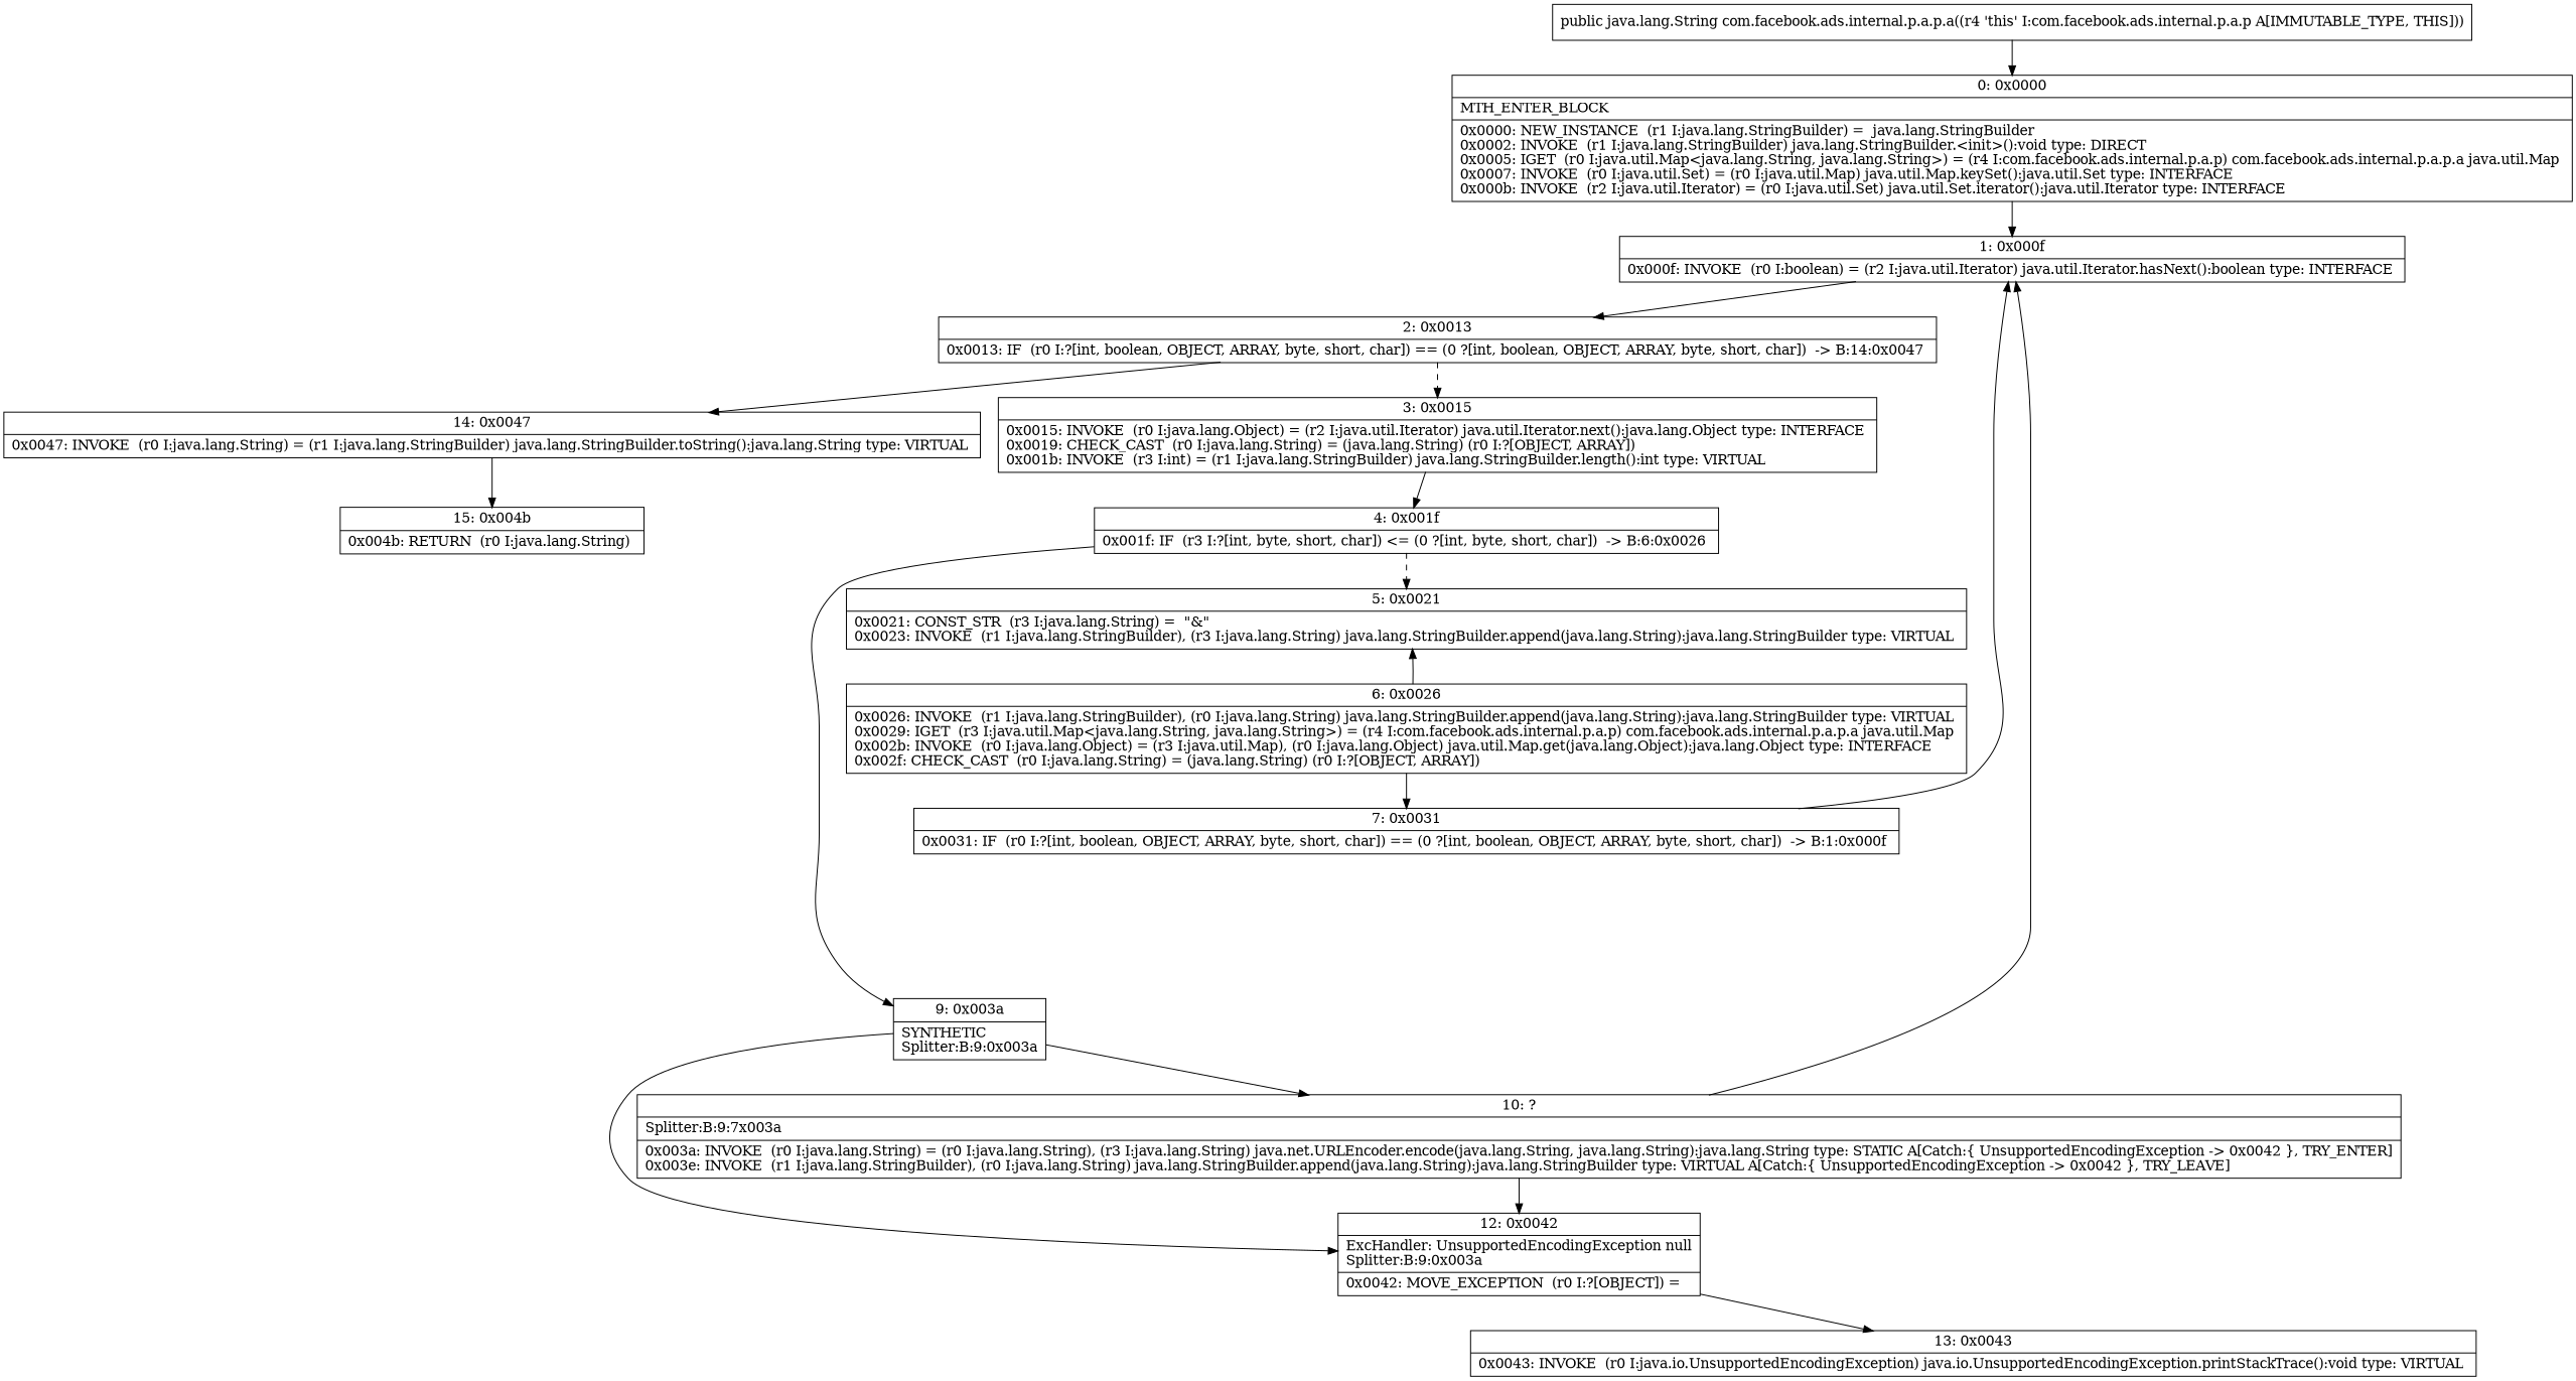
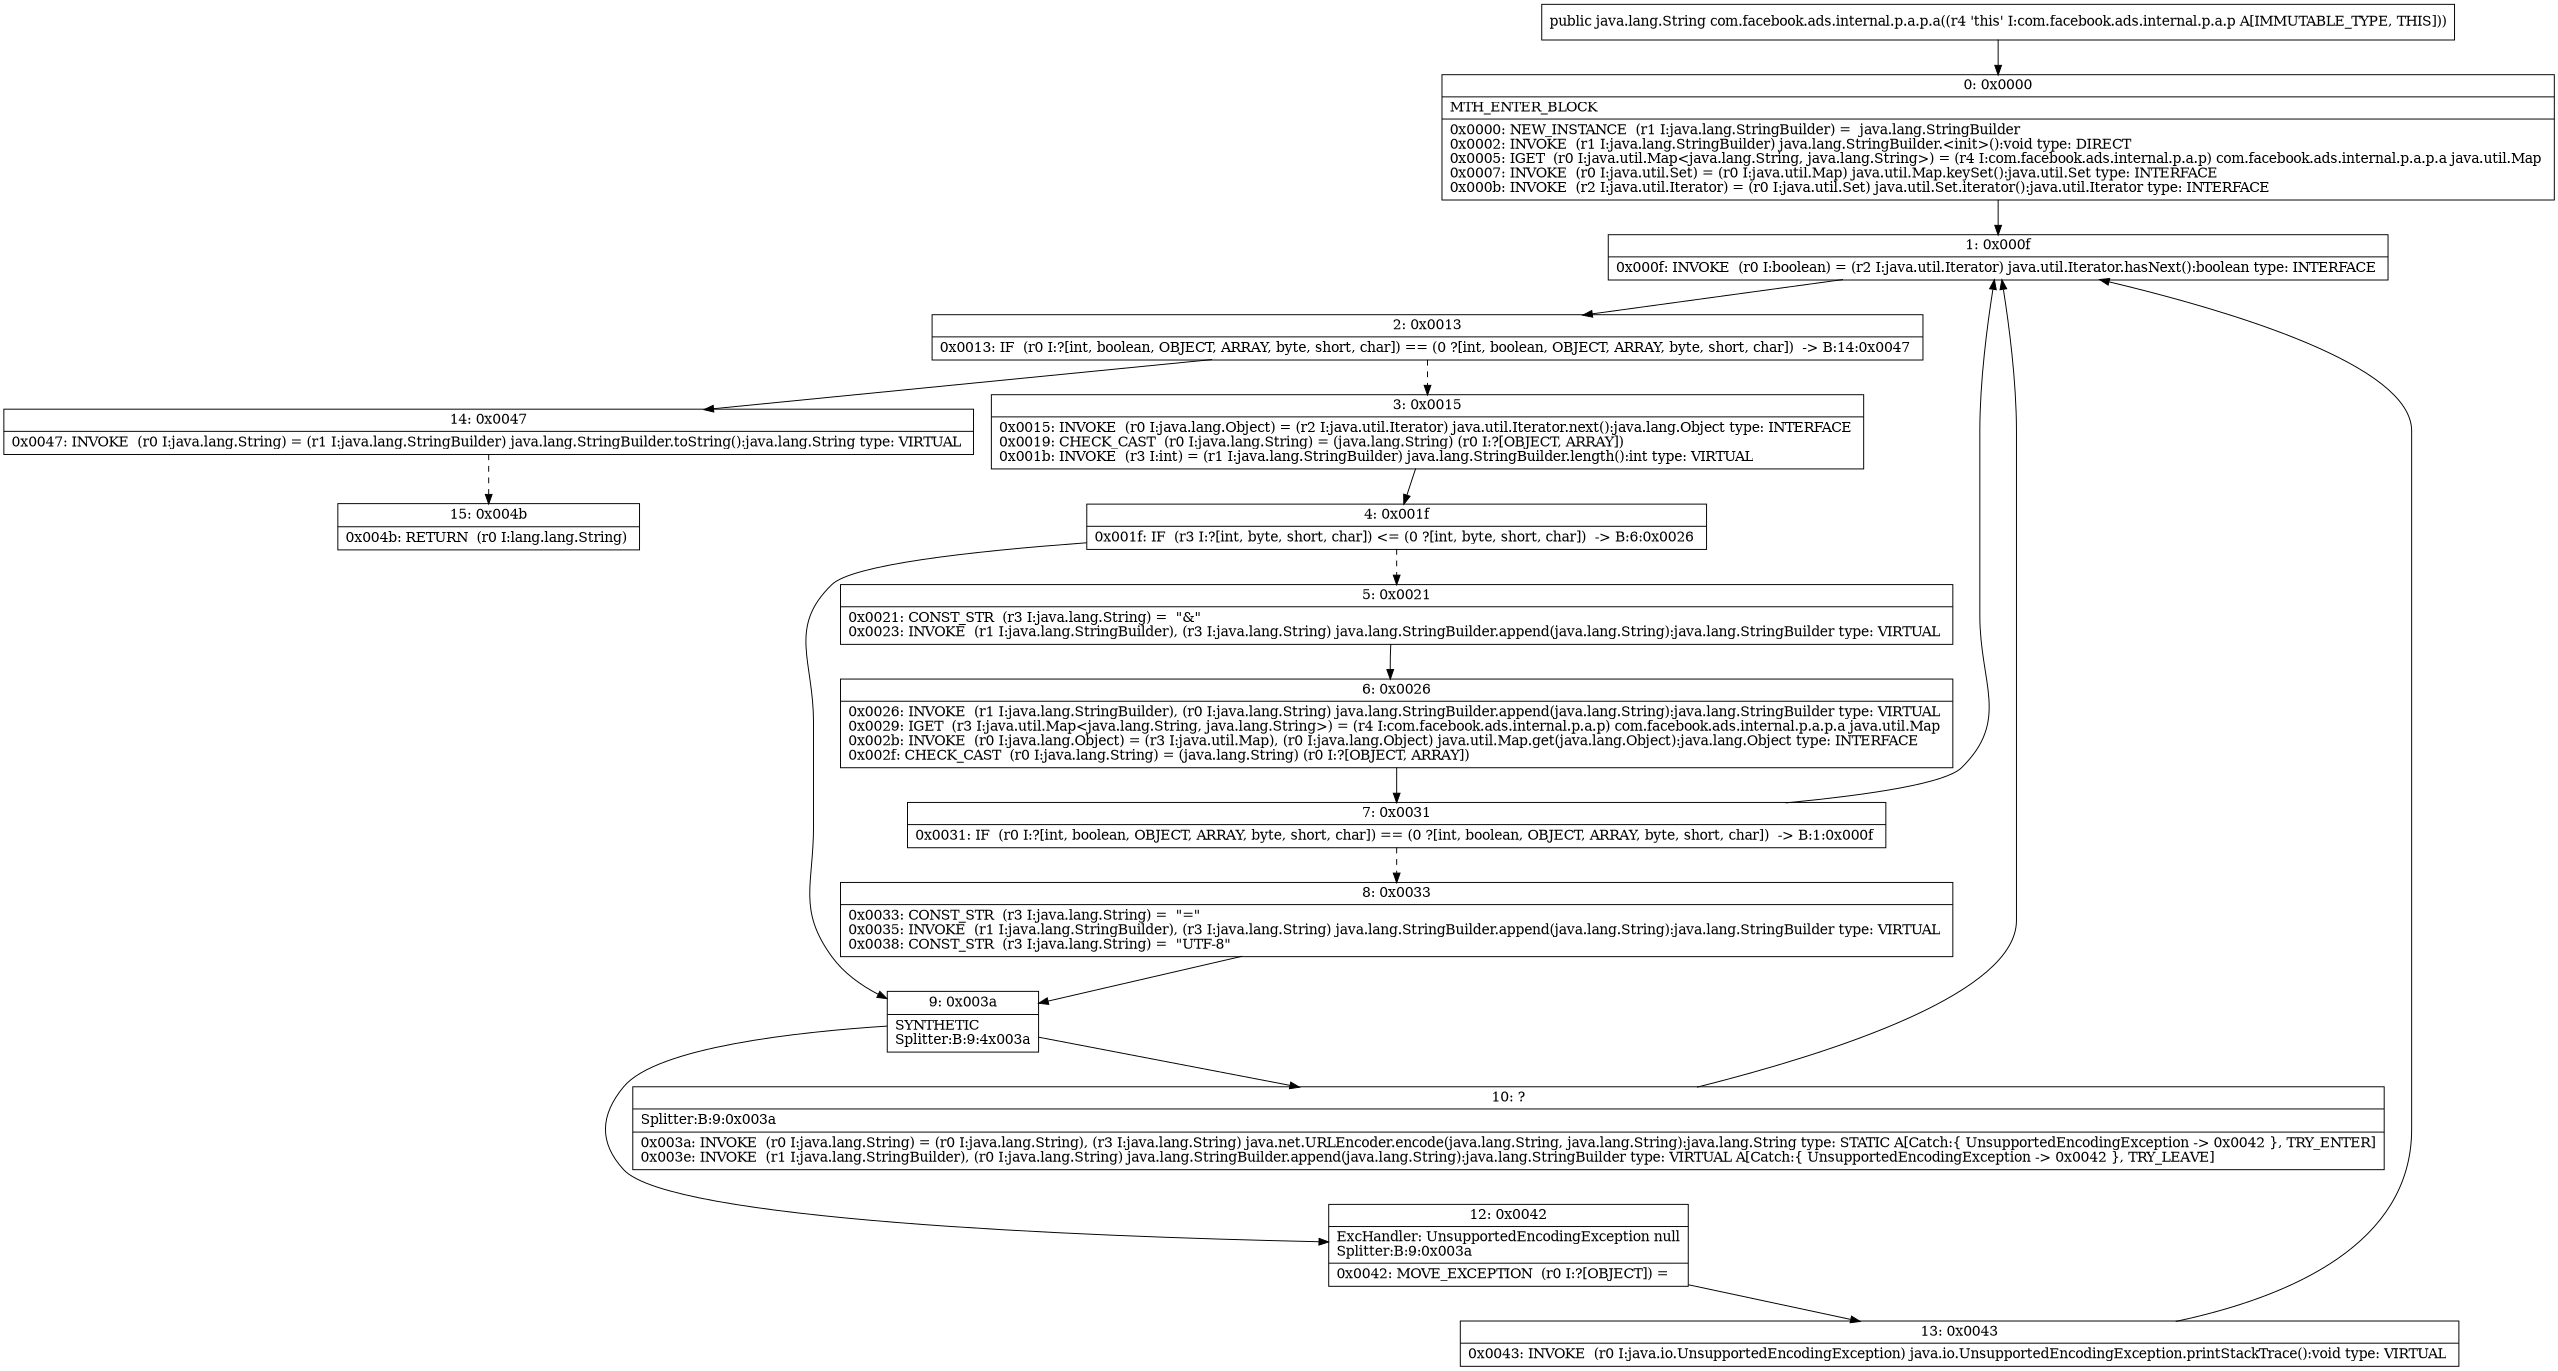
  digraph {
    node [shape=record]
    n1 [label="{0\:\ 0x0000|MTH_ENTER_BLOCK\l|0x0000: NEW_INSTANCE  (r1 I:java.lang.StringBuilder) =  java.lang.StringBuilder \l0x0002: INVOKE  (r1 I:java.lang.StringBuilder) java.lang.StringBuilder.\<init\>():void type: DIRECT \l0x0005: IGET  (r0 I:java.util.Map\<java.lang.String, java.lang.String\>) = (r4 I:com.facebook.ads.internal.p.a.p) com.facebook.ads.internal.p.a.p.a java.util.Map \l0x0007: INVOKE  (r0 I:java.util.Set) = (r0 I:java.util.Map) java.util.Map.keySet():java.util.Set type: INTERFACE \l0x000b: INVOKE  (r2 I:java.util.Iterator) = (r0 I:java.util.Set) java.util.Set.iterator():java.util.Iterator type: INTERFACE \l}"]
    n2 [label="{1\:\ 0x000f|0x000f: INVOKE  (r0 I:boolean) = (r2 I:java.util.Iterator) java.util.Iterator.hasNext():boolean type: INTERFACE \l}"]
    n3 [label="{2\:\ 0x0013|0x0013: IF  (r0 I:?[int, boolean, OBJECT, ARRAY, byte, short, char]) == (0 ?[int, boolean, OBJECT, ARRAY, byte, short, char])  \-\> B:14:0x0047 \l}"]
    n4 [label="{3\:\ 0x0015|0x0015: INVOKE  (r0 I:java.lang.Object) = (r2 I:java.util.Iterator) java.util.Iterator.next():java.lang.Object type: INTERFACE \l0x0019: CHECK_CAST  (r0 I:java.lang.String) = (java.lang.String) (r0 I:?[OBJECT, ARRAY]) \l0x001b: INVOKE  (r3 I:int) = (r1 I:java.lang.StringBuilder) java.lang.StringBuilder.length():int type: VIRTUAL \l}"]
    n5 [label="{14\:\ 0x0047|0x0047: INVOKE  (r0 I:java.lang.String) = (r1 I:java.lang.StringBuilder) java.lang.StringBuilder.toString():java.lang.String type: VIRTUAL \l}"]
    n6 [label="{4\:\ 0x001f|0x001f: IF  (r3 I:?[int, byte, short, char]) \<= (0 ?[int, byte, short, char])  \-\> B:6:0x0026 \l}"]
-   n7 [label="{15\:\ 0x004b|0x004b: RETURN  (r0 I:java.lang.String) \l}"]
+   n7 [label="{15\:\ 0x004b|0x004b: RETURN  (r0 I:lang.lang.String) \l}"]
    n8 [label="{5\:\ 0x0021|0x0021: CONST_STR  (r3 I:java.lang.String) =  \"&\" \l0x0023: INVOKE  (r1 I:java.lang.StringBuilder), (r3 I:java.lang.String) java.lang.StringBuilder.append(java.lang.String):java.lang.StringBuilder type: VIRTUAL \l}"]
-   n9 [label="{9\:\ 0x003a|SYNTHETIC\lSplitter:B:9:0x003a\l}"]
+   n9 [label="{9\:\ 0x003a|SYNTHETIC\lSplitter:B:9:4x003a\l}"]
    n10 [label="{6\:\ 0x0026|0x0026: INVOKE  (r1 I:java.lang.StringBuilder), (r0 I:java.lang.String) java.lang.StringBuilder.append(java.lang.String):java.lang.StringBuilder type: VIRTUAL \l0x0029: IGET  (r3 I:java.util.Map\<java.lang.String, java.lang.String\>) = (r4 I:com.facebook.ads.internal.p.a.p) com.facebook.ads.internal.p.a.p.a java.util.Map \l0x002b: INVOKE  (r0 I:java.lang.Object) = (r3 I:java.util.Map), (r0 I:java.lang.Object) java.util.Map.get(java.lang.Object):java.lang.Object type: INTERFACE \l0x002f: CHECK_CAST  (r0 I:java.lang.String) = (java.lang.String) (r0 I:?[OBJECT, ARRAY]) \l}"]
    n11 [label="{7\:\ 0x0031|0x0031: IF  (r0 I:?[int, boolean, OBJECT, ARRAY, byte, short, char]) == (0 ?[int, boolean, OBJECT, ARRAY, byte, short, char])  \-\> B:1:0x000f \l}"]
-   n13 [label="{10\:\ ?|Splitter:B:9:7x003a\l|0x003a: INVOKE  (r0 I:java.lang.String) = (r0 I:java.lang.String), (r3 I:java.lang.String) java.net.URLEncoder.encode(java.lang.String, java.lang.String):java.lang.String type: STATIC A[Catch:\{ UnsupportedEncodingException \-\> 0x0042 \}, TRY_ENTER]\l0x003e: INVOKE  (r1 I:java.lang.StringBuilder), (r0 I:java.lang.String) java.lang.StringBuilder.append(java.lang.String):java.lang.StringBuilder type: VIRTUAL A[Catch:\{ UnsupportedEncodingException \-\> 0x0042 \}, TRY_LEAVE]\l}"]
+   n12 [label="{8\:\ 0x0033|0x0033: CONST_STR  (r3 I:java.lang.String) =  \"=\" \l0x0035: INVOKE  (r1 I:java.lang.StringBuilder), (r3 I:java.lang.String) java.lang.StringBuilder.append(java.lang.String):java.lang.StringBuilder type: VIRTUAL \l0x0038: CONST_STR  (r3 I:java.lang.String) =  \"UTF\-8\" \l}"]
+   n13 [label="{10\:\ ?|Splitter:B:9:0x003a\l|0x003a: INVOKE  (r0 I:java.lang.String) = (r0 I:java.lang.String), (r3 I:java.lang.String) java.net.URLEncoder.encode(java.lang.String, java.lang.String):java.lang.String type: STATIC A[Catch:\{ UnsupportedEncodingException \-\> 0x0042 \}, TRY_ENTER]\l0x003e: INVOKE  (r1 I:java.lang.StringBuilder), (r0 I:java.lang.String) java.lang.StringBuilder.append(java.lang.String):java.lang.StringBuilder type: VIRTUAL A[Catch:\{ UnsupportedEncodingException \-\> 0x0042 \}, TRY_LEAVE]\l}"]
    n14 [label="{12\:\ 0x0042|ExcHandler: UnsupportedEncodingException null\lSplitter:B:9:0x003a\l|0x0042: MOVE_EXCEPTION  (r0 I:?[OBJECT]) =  \l}"]
    n15 [label="{13\:\ 0x0043|0x0043: INVOKE  (r0 I:java.io.UnsupportedEncodingException) java.io.UnsupportedEncodingException.printStackTrace():void type: VIRTUAL \l}"]
    n16 [label="{public java.lang.String com.facebook.ads.internal.p.a.p.a((r4 'this' I:com.facebook.ads.internal.p.a.p A[IMMUTABLE_TYPE, THIS])) }"]
    n1 -> n2
    n2 -> n3
    n3 -> n4 [style=dashed]
    n3 -> n5
    n4 -> n6
-   n5 -> n7
+   n5 -> n7 [style=dashed]
    n6 -> n8 [style=dashed]
    n6 -> n9
-   n10 -> n8
+   n8 -> n10
    n9 -> n13
    n9 -> n14
    n10 -> n11
    n11 -> n2
+   n11 -> n12 [style=dashed]
+   n12 -> n9
    n13 -> n2
-   n13 -> n14
    n14 -> n15
+   n15 -> n2
    n16 -> n1
  }
